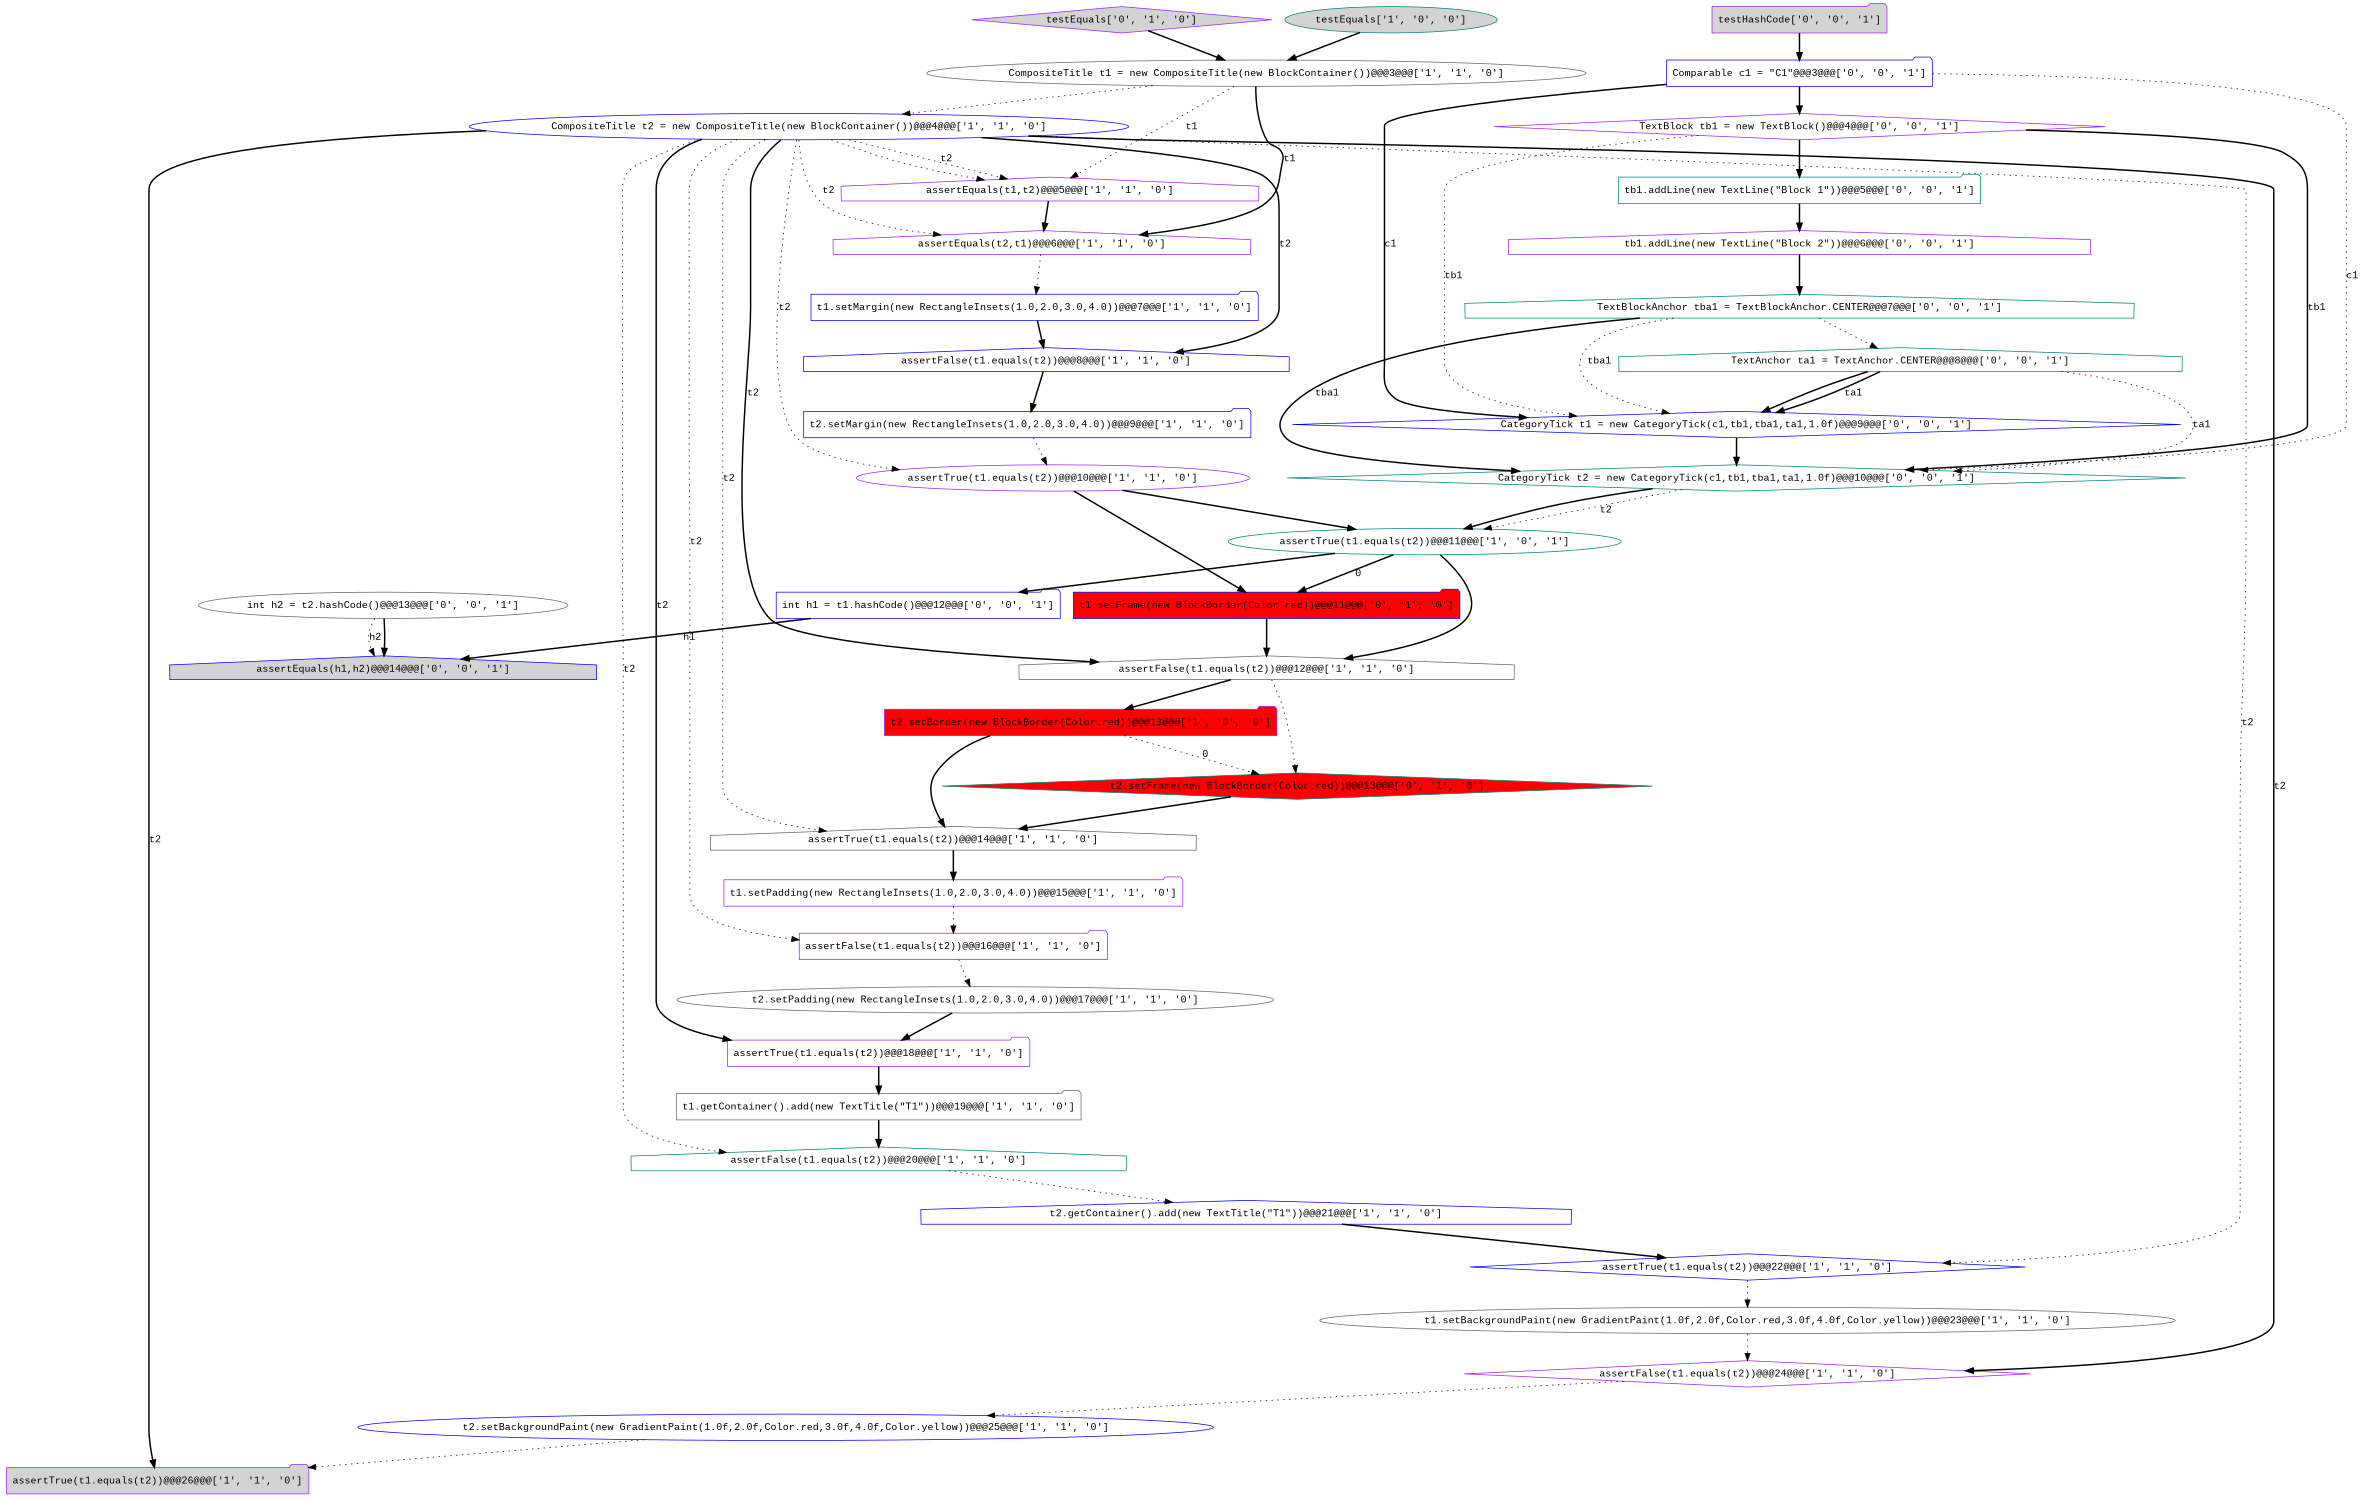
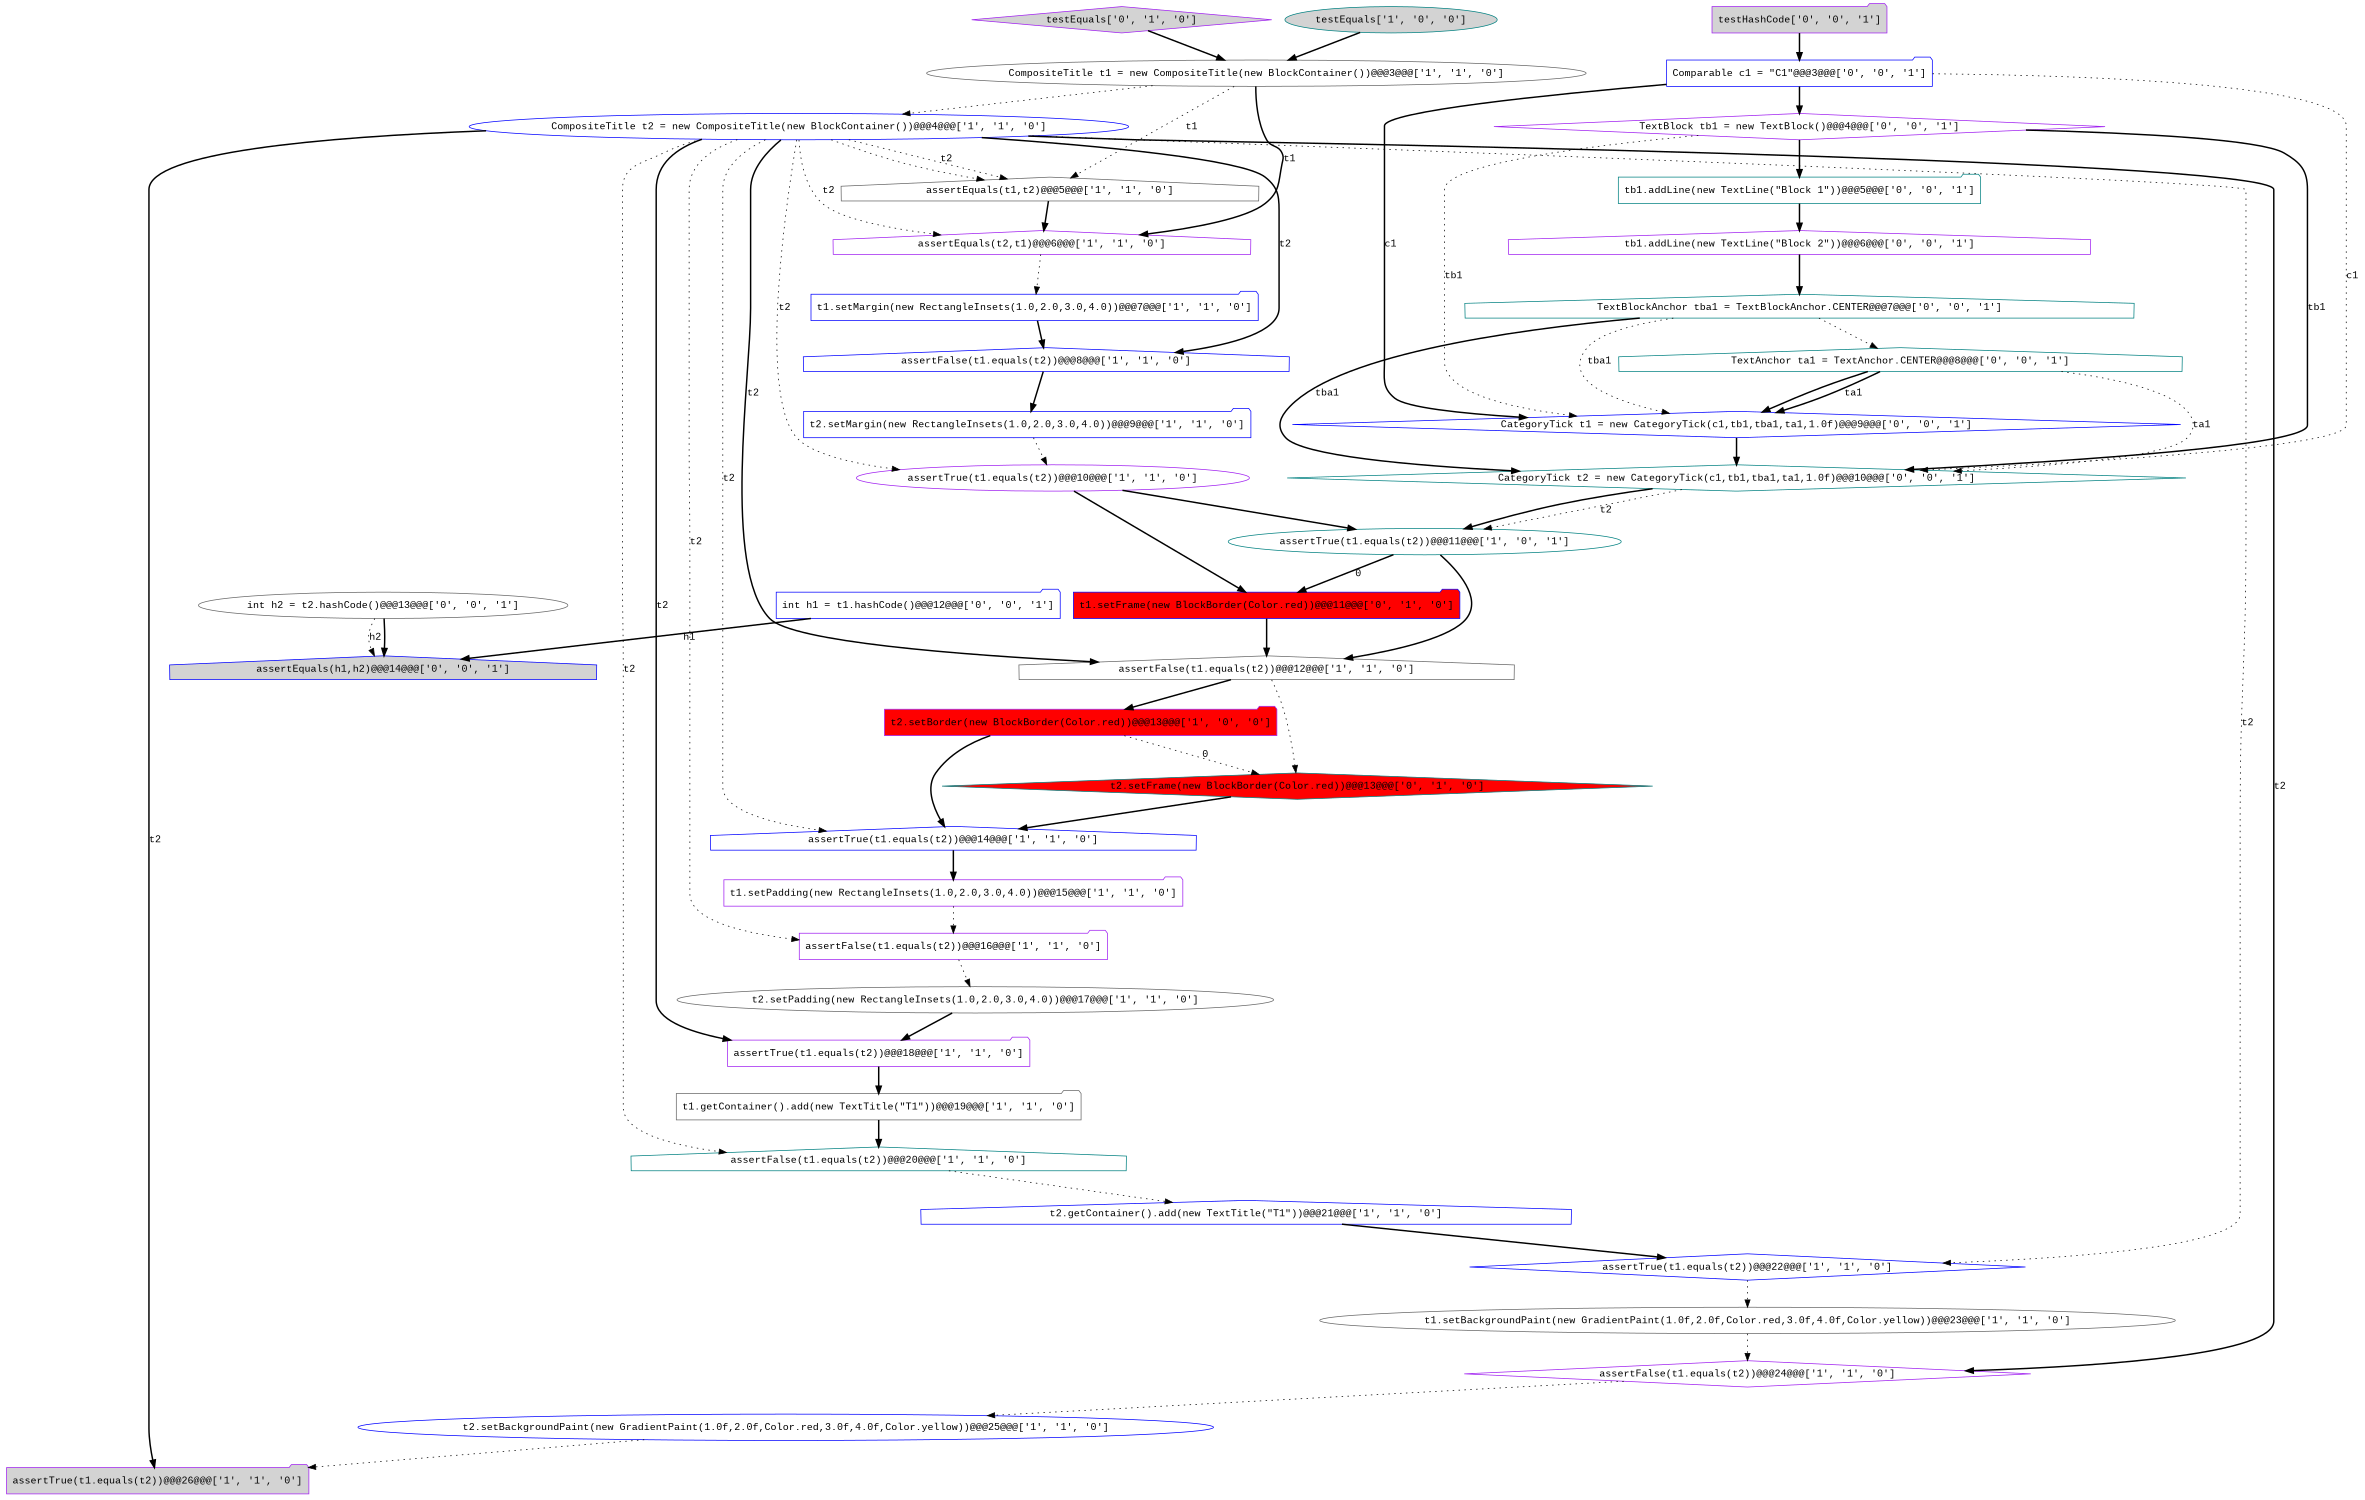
  digraph {
    fontname="Liberation Mono"
    node [color=blue fillcolor=white fontname="Liberation Mono" shape=folder style=filled]
    edge [fontname="Liberation Mono" style=bold]
    n1 [color=gray40 label="int h2 = t2.hashCode()@@@13@@@['0', '0', '1']" shape=ellipse]
    n2 [fillcolor=lightgray label="assertEquals(h1,h2)@@@14@@@['0', '0', '1']" shape=house]
    n3 [color=gray40 label="t2.setPadding(new RectangleInsets(1.0,2.0,3.0,4.0))@@@17@@@['1', '1', '0']" shape=ellipse]
    n4 [color=purple label="assertTrue(t1.equals(t2))@@@18@@@['1', '1', '0']"]
    n5 [color=gray40 label="t1.getContainer().add(new TextTitle(\"T1\"))@@@19@@@['1', '1', '0']"]
    n6 [color=teal label="assertFalse(t1.equals(t2))@@@20@@@['1', '1', '0']" shape=house]
    n7 [color=gray40 label="CompositeTitle t1 = new CompositeTitle(new BlockContainer())@@@3@@@['1', '1', '0']" shape=ellipse]
    n8 [label="CompositeTitle t2 = new CompositeTitle(new BlockContainer())@@@4@@@['1', '1', '0']" shape=ellipse]
-   n9 [color=purple label="assertEquals(t1,t2)@@@5@@@['1', '1', '0']" shape=house]
+   n9 [color=gray40 label="assertEquals(t1,t2)@@@5@@@['1', '1', '0']" shape=house]
    n10 [color=purple label="assertEquals(t2,t1)@@@6@@@['1', '1', '0']" shape=house]
    n11 [color=gray40 label="assertFalse(t1.equals(t2))@@@12@@@['1', '1', '0']" shape=house]
    n12 [color=purple fillcolor=lightgray label="assertTrue(t1.equals(t2))@@@26@@@['1', '1', '0']"]
-   n13 [color=gray40 label="assertTrue(t1.equals(t2))@@@14@@@['1', '1', '0']" shape=house]
+   n13 [label="assertTrue(t1.equals(t2))@@@14@@@['1', '1', '0']" shape=house]
    n14 [label="assertFalse(t1.equals(t2))@@@8@@@['1', '1', '0']" shape=house]
    n15 [color=purple label="assertTrue(t1.equals(t2))@@@10@@@['1', '1', '0']" shape=ellipse]
    n16 [color=purple label="assertFalse(t1.equals(t2))@@@16@@@['1', '1', '0']"]
    n17 [label="assertTrue(t1.equals(t2))@@@22@@@['1', '1', '0']" shape=diamond]
    n18 [color=purple label="assertFalse(t1.equals(t2))@@@24@@@['1', '1', '0']" shape=diamond]
    n19 [label="t1.setMargin(new RectangleInsets(1.0,2.0,3.0,4.0))@@@7@@@['1', '1', '0']"]
    n20 [color=teal fillcolor=red label="t2.setFrame(new BlockBorder(Color.red))@@@13@@@['0', '1', '0']" shape=diamond]
    n21 [color=purple fillcolor=red label="t2.setBorder(new BlockBorder(Color.red))@@@13@@@['1', '0', '0']"]
    n22 [label="CategoryTick t1 = new CategoryTick(c1,tb1,tba1,ta1,1.0f)@@@9@@@['0', '0', '1']" shape=diamond]
    n23 [color=teal label="CategoryTick t2 = new CategoryTick(c1,tb1,tba1,ta1,1.0f)@@@10@@@['0', '0', '1']" shape=diamond]
    n24 [color=teal label="assertTrue(t1.equals(t2))@@@11@@@['1', '0', '1']" shape=ellipse]
    n25 [label="t2.getContainer().add(new TextTitle(\"T1\"))@@@21@@@['1', '1', '0']" shape=house]
    n26 [fillcolor=red label="t1.setFrame(new BlockBorder(Color.red))@@@11@@@['0', '1', '0']"]
    n27 [color=purple label="t1.setPadding(new RectangleInsets(1.0,2.0,3.0,4.0))@@@15@@@['1', '1', '0']"]
    n28 [label="t2.setMargin(new RectangleInsets(1.0,2.0,3.0,4.0))@@@9@@@['1', '1', '0']"]
    n29 [color=gray40 label="t1.setBackgroundPaint(new GradientPaint(1.0f,2.0f,Color.red,3.0f,4.0f,Color.yellow))@@@23@@@['1', '1', '0']" shape=ellipse]
    n30 [label="t2.setBackgroundPaint(new GradientPaint(1.0f,2.0f,Color.red,3.0f,4.0f,Color.yellow))@@@25@@@['1', '1', '0']" shape=ellipse]
    n31 [color=teal label="TextBlockAnchor tba1 = TextBlockAnchor.CENTER@@@7@@@['0', '0', '1']" shape=house]
    n32 [color=teal label="TextAnchor ta1 = TextAnchor.CENTER@@@8@@@['0', '0', '1']" shape=house]
    n33 [color=purple label="TextBlock tb1 = new TextBlock()@@@4@@@['0', '0', '1']" shape=diamond]
    n34 [color=teal label="tb1.addLine(new TextLine(\"Block 1\"))@@@5@@@['0', '0', '1']"]
    n35 [color=purple label="tb1.addLine(new TextLine(\"Block 2\"))@@@6@@@['0', '0', '1']" shape=house]
    n36 [color=purple fillcolor=lightgray label="testHashCode['0', '0', '1']"]
    n37 [label="Comparable c1 = \"C1\"@@@3@@@['0', '0', '1']"]
    n38 [label="int h1 = t1.hashCode()@@@12@@@['0', '0', '1']"]
    n39 [color=teal fillcolor=lightgray label="testEquals['1', '0', '0']" shape=ellipse]
    n40 [color=purple fillcolor=lightgray label="testEquals['0', '1', '0']" shape=diamond]
    n1 -> n2
    n1 -> n2 [label=h2 style=dotted]
    n3 -> n4
    n4 -> n5
    n5 -> n6
    n6 -> n25 [style=dotted]
    n7 -> n8 [style=dotted]
    n7 -> n9 [label=t1 style=dotted]
    n7 -> n10 [label=t1]
    n8 -> n4 [label=t2]
    n8 -> n6 [label=t2 style=dotted]
    n8 -> n9 [label=t2 style=dotted]
    n8 -> n9 [style=dotted]
    n8 -> n10 [label=t2 style=dotted]
    n8 -> n11 [label=t2]
    n8 -> n12 [label=t2]
    n8 -> n13 [label=t2 style=dotted]
    n8 -> n14 [label=t2]
    n8 -> n15 [label=t2 style=dotted]
    n8 -> n16 [label=t2 style=dotted]
    n8 -> n17 [label=t2 style=dotted]
    n8 -> n18 [label=t2]
    n9 -> n10
    n10 -> n19 [style=dotted]
    n11 -> n20 [style=dotted]
    n11 -> n21
    n13 -> n27
    n14 -> n28
    n15 -> n24
    n15 -> n26
    n16 -> n3 [style=dotted]
    n17 -> n29 [style=dotted]
    n18 -> n30 [style=dotted]
    n19 -> n14
    n20 -> n13
    n21 -> n13
    n21 -> n20 [label=0 style=dotted]
    n22 -> n23
    n23 -> n24 [label=t2 style=dotted]
    n23 -> n24
    n24 -> n11
    n24 -> n26 [label=0]
-   n24 -> n38
    n25 -> n17
    n26 -> n11
    n27 -> n16 [style=dotted]
    n28 -> n15 [style=dotted]
    n29 -> n18 [style=dotted]
    n30 -> n12 [style=dotted]
    n31 -> n22 [label=tba1 style=dotted]
    n31 -> n23 [label=tba1]
    n31 -> n32 [style=dotted]
    n32 -> n22
    n32 -> n22 [label=ta1]
    n32 -> n23 [label=ta1 style=dotted]
    n33 -> n22 [label=tb1 style=dotted]
    n33 -> n23 [label=tb1]
    n33 -> n34
    n34 -> n35
    n35 -> n31
    n36 -> n37
    n37 -> n22 [label=c1]
    n37 -> n23 [label=c1 style=dotted]
    n37 -> n33
    n38 -> n2 [label=h1]
    n39 -> n7
    n40 -> n7
  }
